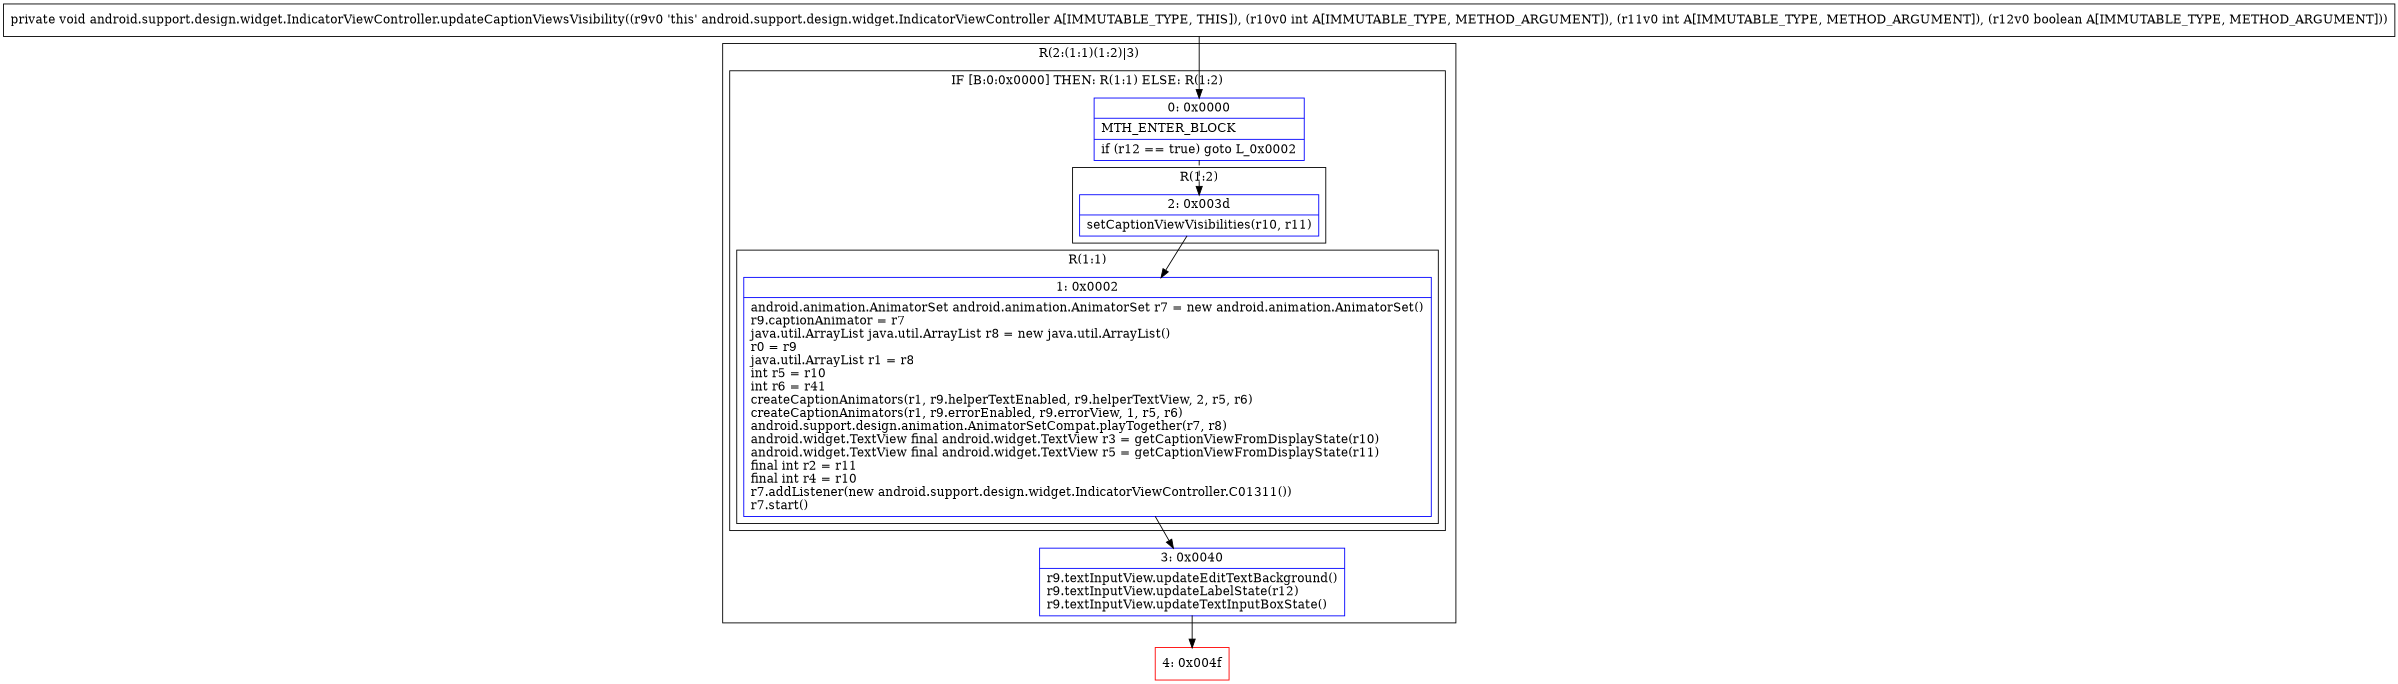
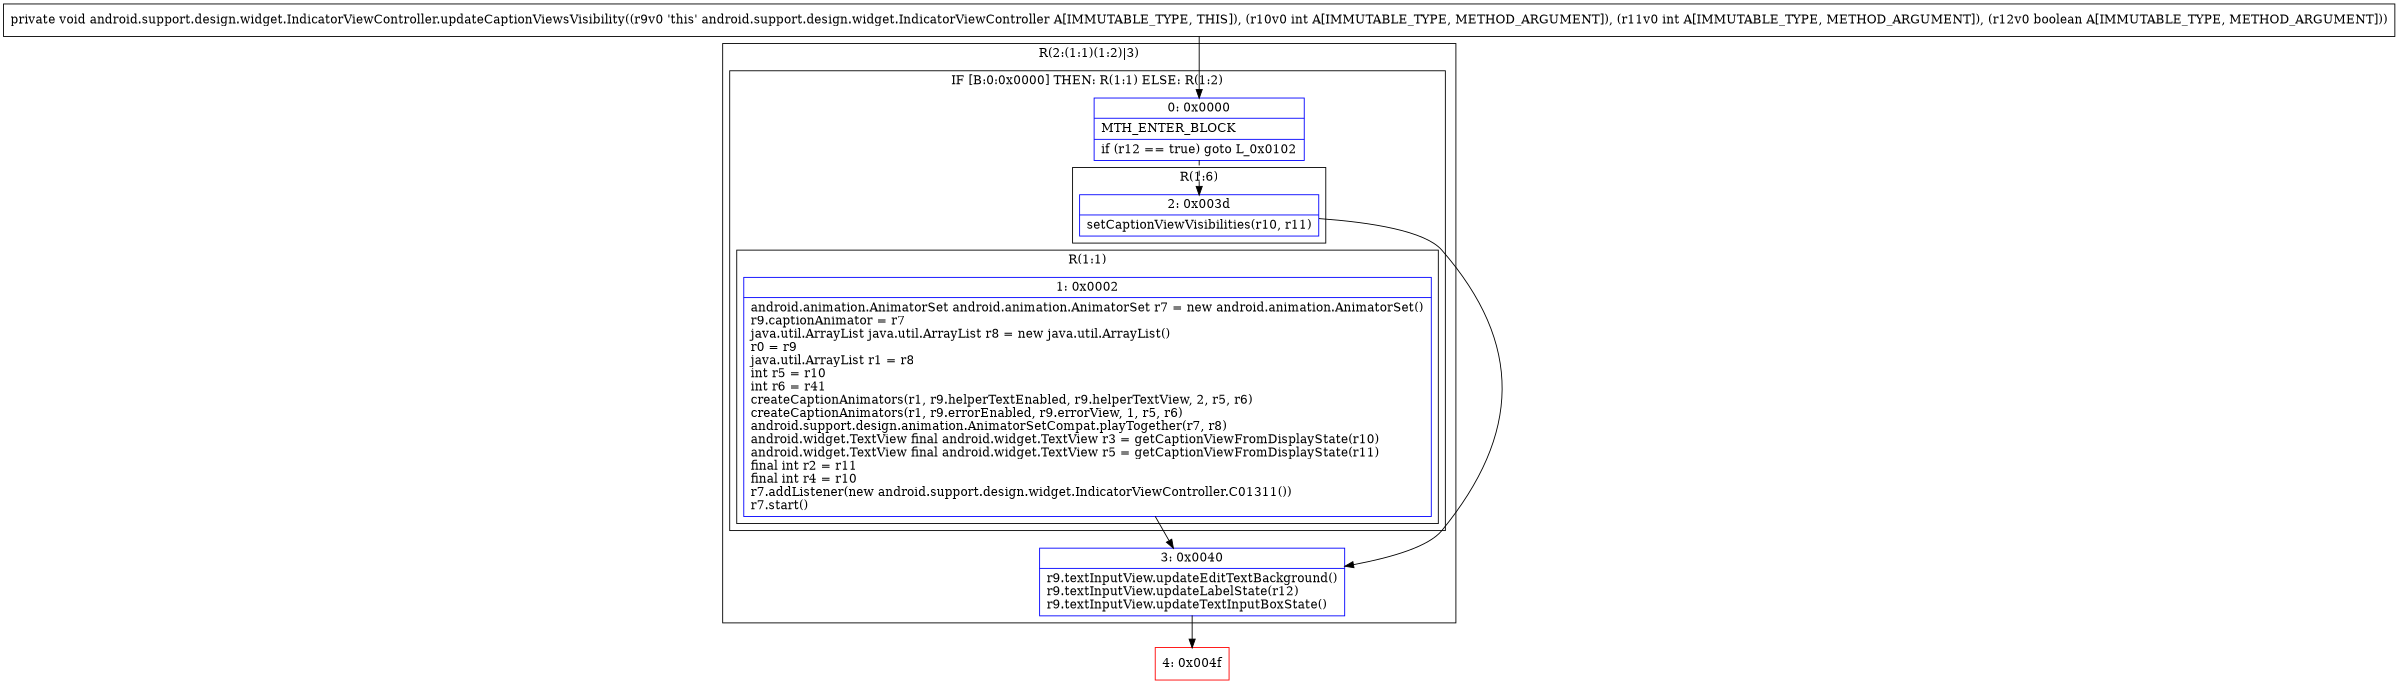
  digraph {
    node [color=blue shape=record]
    n1 [label="{1\:\ 0x0002|android.animation.AnimatorSet android.animation.AnimatorSet r7 = new android.animation.AnimatorSet()\lr9.captionAnimator = r7\ljava.util.ArrayList java.util.ArrayList r8 = new java.util.ArrayList()\lr0 = r9\ljava.util.ArrayList r1 = r8\lint r5 = r10\lint r6 = r41\lcreateCaptionAnimators(r1, r9.helperTextEnabled, r9.helperTextView, 2, r5, r6)\lcreateCaptionAnimators(r1, r9.errorEnabled, r9.errorView, 1, r5, r6)\landroid.support.design.animation.AnimatorSetCompat.playTogether(r7, r8)\landroid.widget.TextView final android.widget.TextView r3 = getCaptionViewFromDisplayState(r10)\landroid.widget.TextView final android.widget.TextView r5 = getCaptionViewFromDisplayState(r11)\lfinal int r2 = r11\lfinal int r4 = r10\lr7.addListener(new android.support.design.widget.IndicatorViewController.C01311())\lr7.start()\l}"]
    n2 [label="{2\:\ 0x003d|setCaptionViewVisibilities(r10, r11)\l}"]
-   n3 [label="{0\:\ 0x0000|MTH_ENTER_BLOCK\l|if (r12 == true) goto L_0x0002\l}"]
+   n3 [label="{0\:\ 0x0000|MTH_ENTER_BLOCK\l|if (r12 == true) goto L_0x0102\l}"]
    n4 [label="{3\:\ 0x0040|r9.textInputView.updateEditTextBackground()\lr9.textInputView.updateLabelState(r12)\lr9.textInputView.updateTextInputBoxState()\l}"]
    n5 [color=red label="{4\:\ 0x004f}"]
    n6 [label="{private void android.support.design.widget.IndicatorViewController.updateCaptionViewsVisibility((r9v0 'this' android.support.design.widget.IndicatorViewController A[IMMUTABLE_TYPE, THIS]), (r10v0 int A[IMMUTABLE_TYPE, METHOD_ARGUMENT]), (r11v0 int A[IMMUTABLE_TYPE, METHOD_ARGUMENT]), (r12v0 boolean A[IMMUTABLE_TYPE, METHOD_ARGUMENT])) }" color=""]
    subgraph cluster_1 {
      label="R(2:(1:1)(1:2)|3)"
      n4
      subgraph cluster_2 {
        label="IF [B:0:0x0000] THEN: R(1:1) ELSE: R(1:2)"
        n3
        subgraph cluster_3 {
          label="R(1:1)"
          n1
        }
        subgraph cluster_4 {
-         label="R(1:2)"
+         label="R(1:6)"
          n2
        }
      }
    }
    n1 -> n4
-   n2 -> n1
+   n2 -> n4
    n3 -> n2 [style=dashed]
    n4 -> n5
    n6 -> n3
  }
